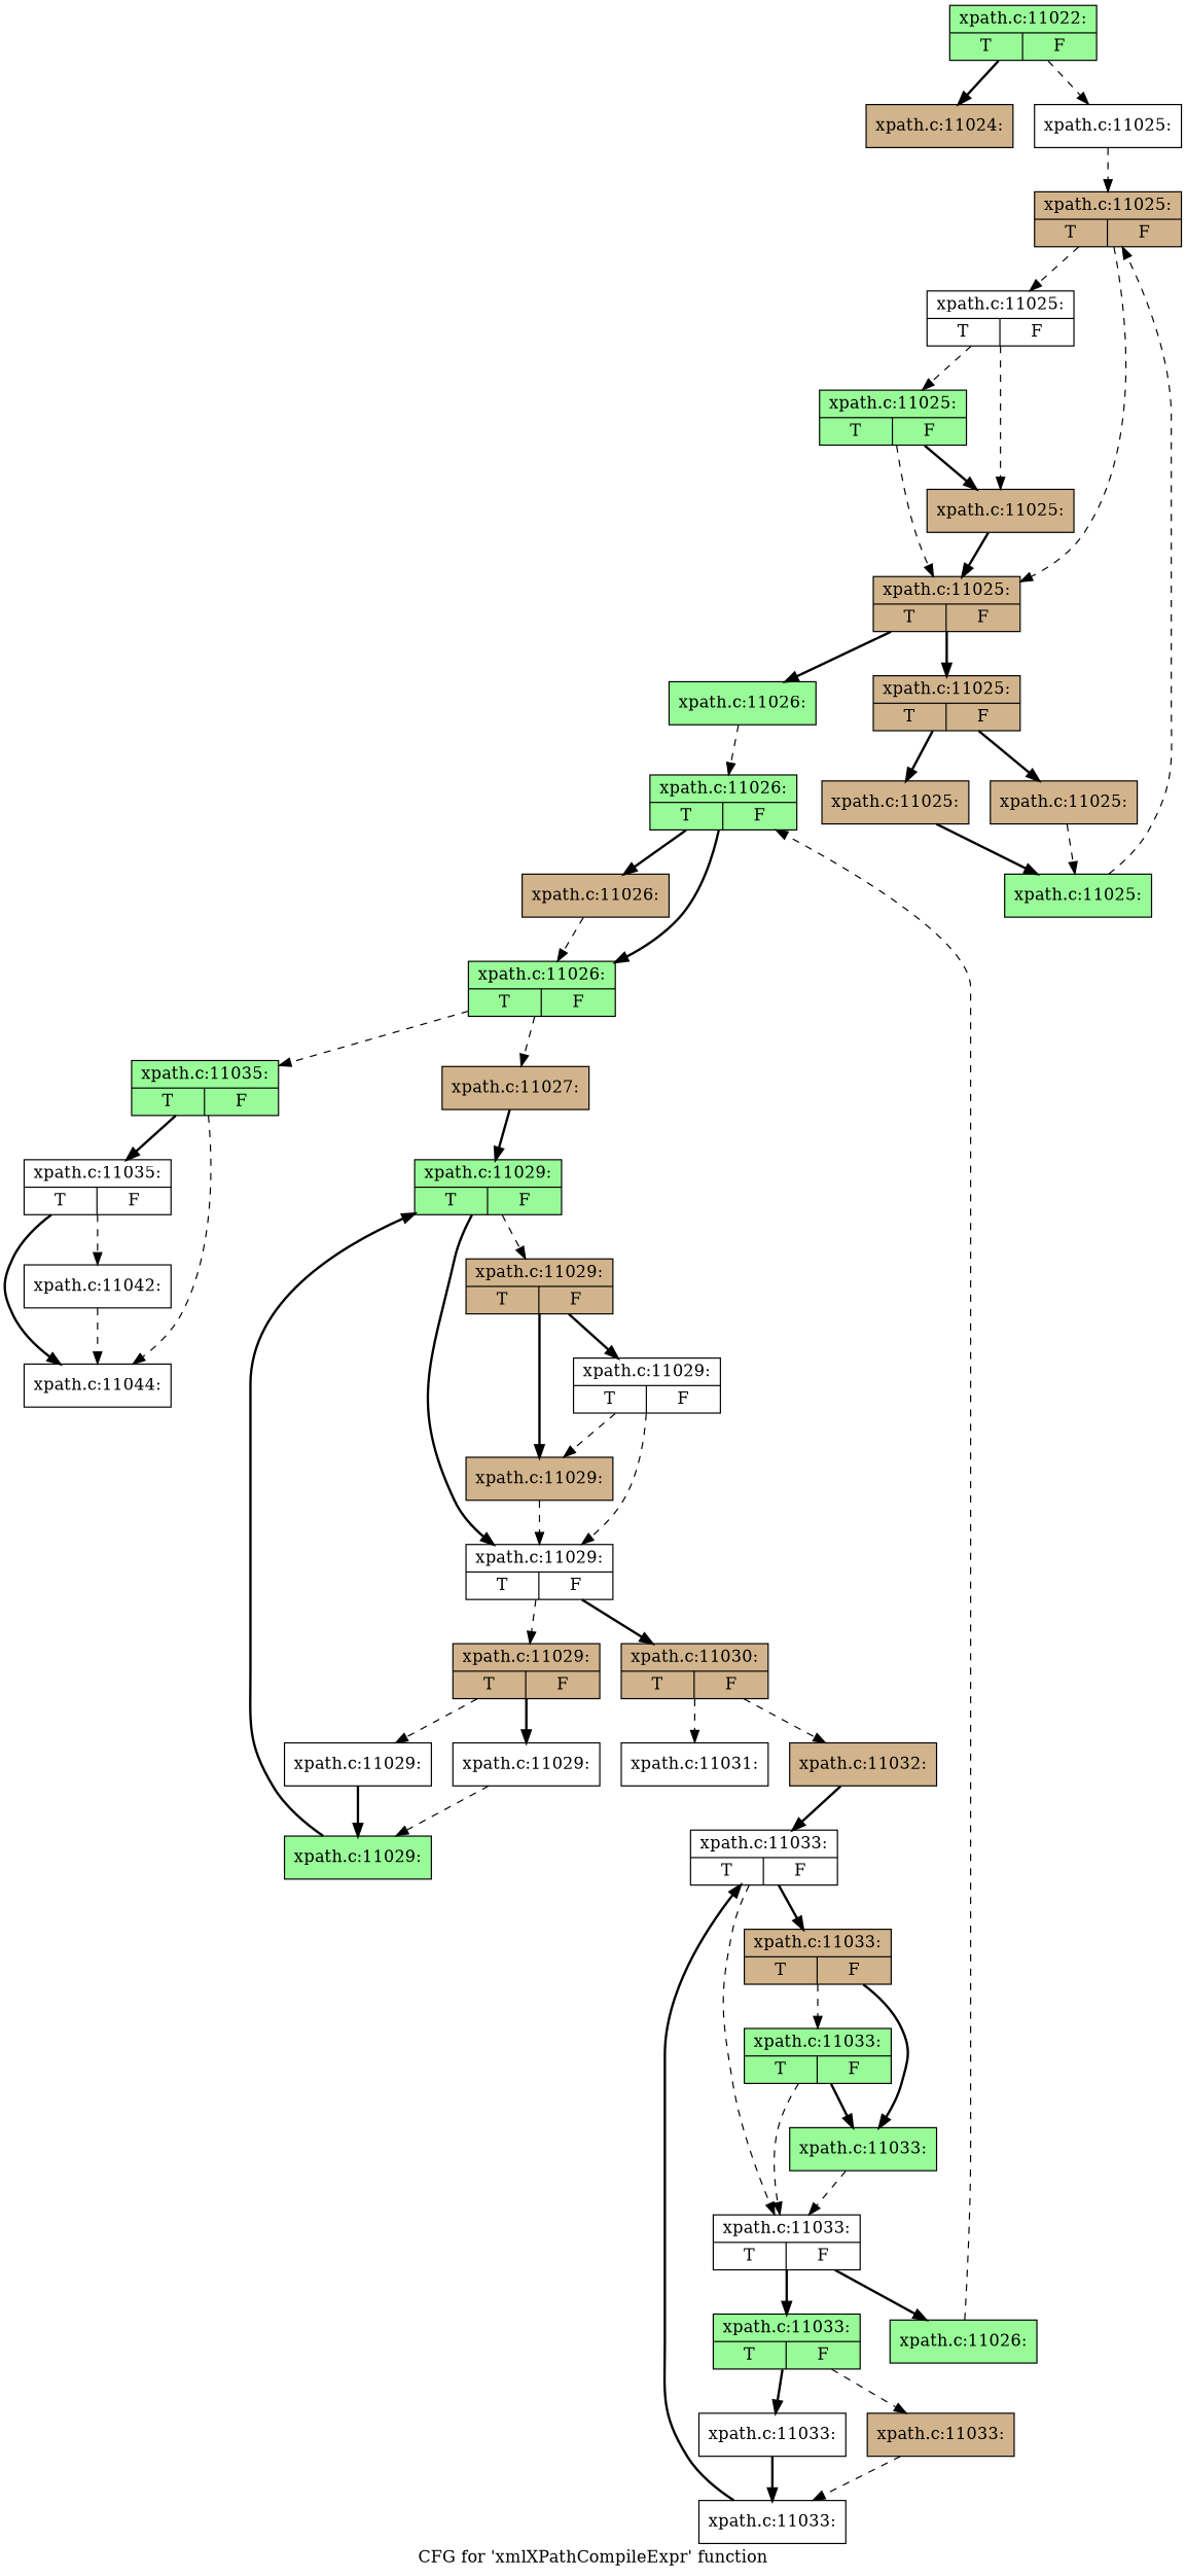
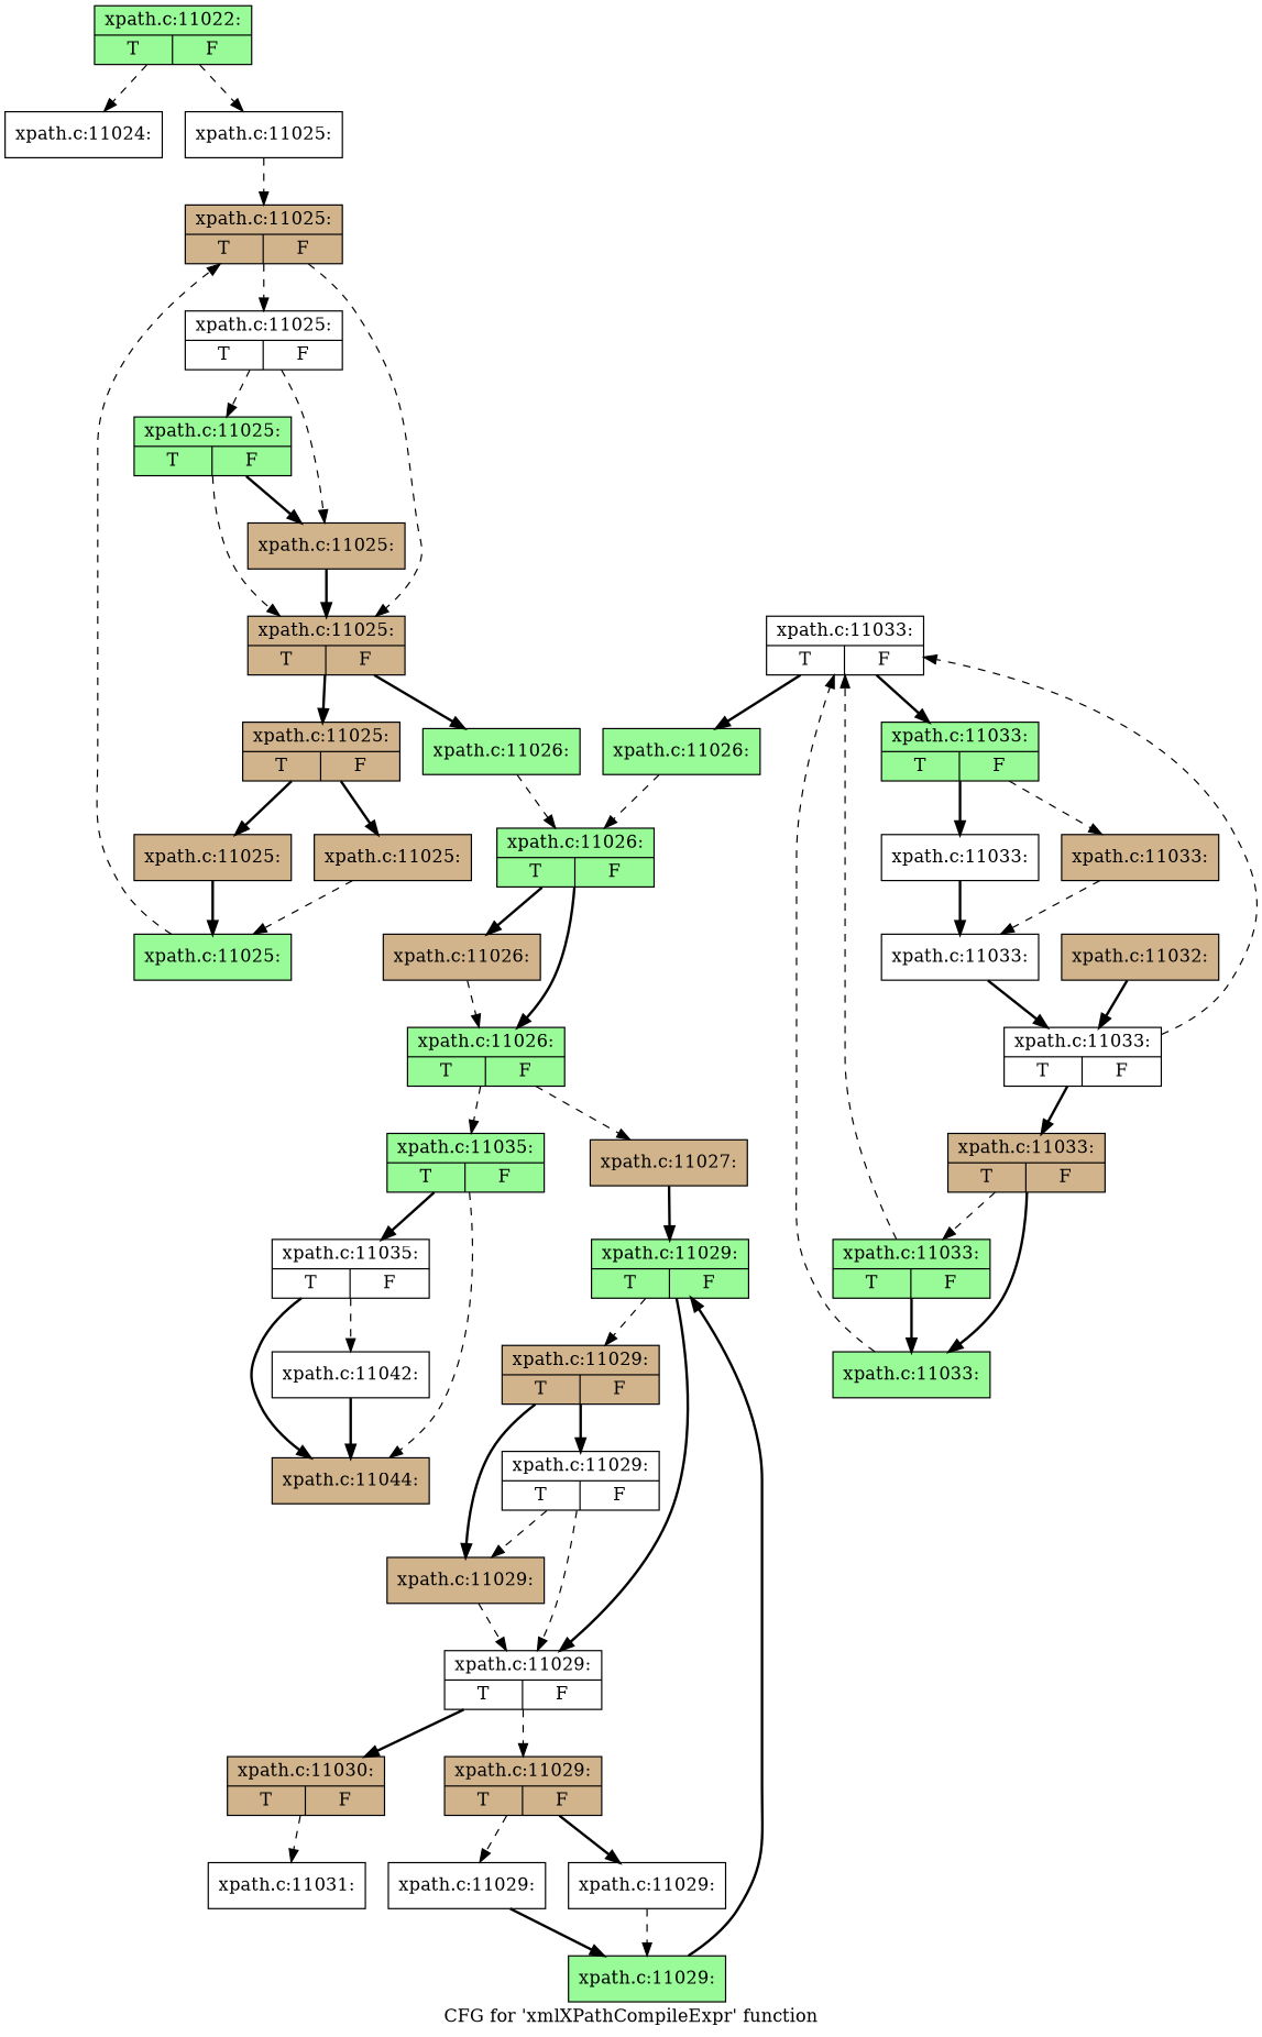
  digraph {
    label="CFG for 'xmlXPathCompileExpr' function"
    node [fillcolor=tan shape=record style=filled]
    edge [style=dashed]
    n1 [fillcolor=palegreen label="{xpath.c:11022:|{<s0>T|<s1>F}}"]
-   n2 [label="{xpath.c:11024:}"]
+   n2 [fillcolor=white label="{xpath.c:11024:}"]
    n3 [fillcolor=white label="{xpath.c:11025:}"]
    n4 [label="{xpath.c:11025:|{<s0>T|<s1>F}}"]
-   n5 [fillcolor=white label="{xpath.c:11044:}"]
+   n5 [label="{xpath.c:11044:}"]
    n6 [label="{xpath.c:11025:|{<s0>T|<s1>F}}"]
    n7 [fillcolor=white label="{xpath.c:11025:|{<s0>T|<s1>F}}"]
    n8 [label="{xpath.c:11025:|{<s0>T|<s1>F}}"]
    n9 [fillcolor=palegreen label="{xpath.c:11026:}"]
    n10 [fillcolor=palegreen label="{xpath.c:11025:|{<s0>T|<s1>F}}"]
    n11 [label="{xpath.c:11025:}"]
    n12 [label="{xpath.c:11025:}"]
    n13 [label="{xpath.c:11025:}"]
    n14 [fillcolor=palegreen label="{xpath.c:11026:|{<s0>T|<s1>F}}"]
    n15 [fillcolor=palegreen label="{xpath.c:11025:}"]
    n16 [label="{xpath.c:11026:}"]
    n17 [fillcolor=palegreen label="{xpath.c:11026:|{<s0>T|<s1>F}}"]
    n18 [label="{xpath.c:11027:}"]
    n19 [fillcolor=palegreen label="{xpath.c:11035:|{<s0>T|<s1>F}}"]
    n20 [fillcolor=palegreen label="{xpath.c:11029:|{<s0>T|<s1>F}}"]
    n21 [fillcolor=white label="{xpath.c:11035:|{<s0>T|<s1>F}}"]
    n22 [fillcolor=white label="{xpath.c:11029:|{<s0>T|<s1>F}}"]
    n23 [label="{xpath.c:11029:|{<s0>T|<s1>F}}"]
    n24 [fillcolor=white label="{xpath.c:11042:}"]
    n25 [label="{xpath.c:11029:|{<s0>T|<s1>F}}"]
    n26 [label="{xpath.c:11030:|{<s0>T|<s1>F}}"]
    n27 [fillcolor=white label="{xpath.c:11029:|{<s0>T|<s1>F}}"]
    n28 [label="{xpath.c:11029:}"]
    n29 [fillcolor=white label="{xpath.c:11029:}"]
    n30 [fillcolor=white label="{xpath.c:11029:}"]
    n31 [fillcolor=white label="{xpath.c:11031:}"]
    n32 [label="{xpath.c:11032:}"]
    n33 [fillcolor=palegreen label="{xpath.c:11029:}"]
    n34 [fillcolor=white label="{xpath.c:11033:|{<s0>T|<s1>F}}"]
    n35 [fillcolor=white label="{xpath.c:11033:|{<s0>T|<s1>F}}"]
    n36 [label="{xpath.c:11033:|{<s0>T|<s1>F}}"]
    n37 [fillcolor=palegreen label="{xpath.c:11033:|{<s0>T|<s1>F}}"]
    n38 [fillcolor=palegreen label="{xpath.c:11026:}"]
    n39 [fillcolor=palegreen label="{xpath.c:11033:|{<s0>T|<s1>F}}"]
    n40 [fillcolor=palegreen label="{xpath.c:11033:}"]
    n41 [label="{xpath.c:11033:}"]
    n42 [fillcolor=white label="{xpath.c:11033:}"]
    n43 [fillcolor=white label="{xpath.c:11033:}"]
-   n1 -> n2 [style=bold]
+   n1 -> n2
    n1 -> n3
    n3 -> n4
    n4 -> n6
    n4 -> n7
    n6 -> n8 [style=bold]
    n6 -> n9 [style=bold]
    n7 -> n10
    n7 -> n11
    n8 -> n12 [style=bold]
    n8 -> n13 [style=bold]
    n9 -> n14
    n10 -> n6
    n10 -> n11 [style=bold]
    n11 -> n6 [style=bold]
    n12 -> n15
    n13 -> n15 [style=bold]
    n14 -> n16 [style=bold]
    n14 -> n17 [style=bold]
    n15 -> n4
    n16 -> n17
    n17 -> n18
    n17 -> n19
    n18 -> n20 [style=bold]
    n19 -> n5
    n19 -> n21 [style=bold]
    n20 -> n22 [style=bold]
    n20 -> n23
    n21 -> n5 [style=bold]
    n21 -> n24
    n22 -> n25
    n22 -> n26 [style=bold]
    n23 -> n27 [style=bold]
    n23 -> n28 [style=bold]
-   n24 -> n5
+   n24 -> n5 [style=bold]
    n25 -> n29 [style=bold]
    n25 -> n30
    n26 -> n31
-   n26 -> n32
    n27 -> n22
    n27 -> n28
    n28 -> n22
    n29 -> n33
    n30 -> n33 [style=bold]
    n32 -> n34 [style=bold]
    n33 -> n20 [style=bold]
    n34 -> n35
    n34 -> n36 [style=bold]
    n35 -> n37 [style=bold]
    n35 -> n38 [style=bold]
    n36 -> n39
    n36 -> n40 [style=bold]
    n37 -> n41
    n37 -> n42 [style=bold]
    n38 -> n14
    n39 -> n35
    n39 -> n40 [style=bold]
    n40 -> n35
    n41 -> n43
    n42 -> n43 [style=bold]
    n43 -> n34 [style=bold]
  }
